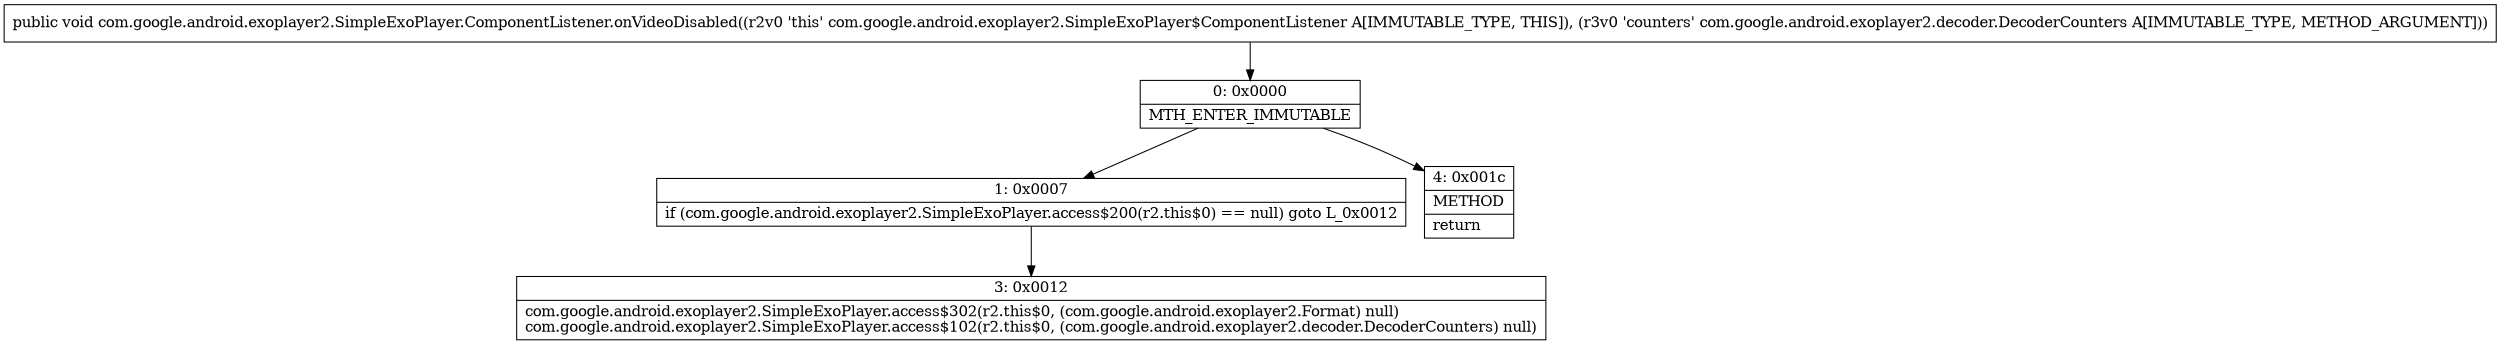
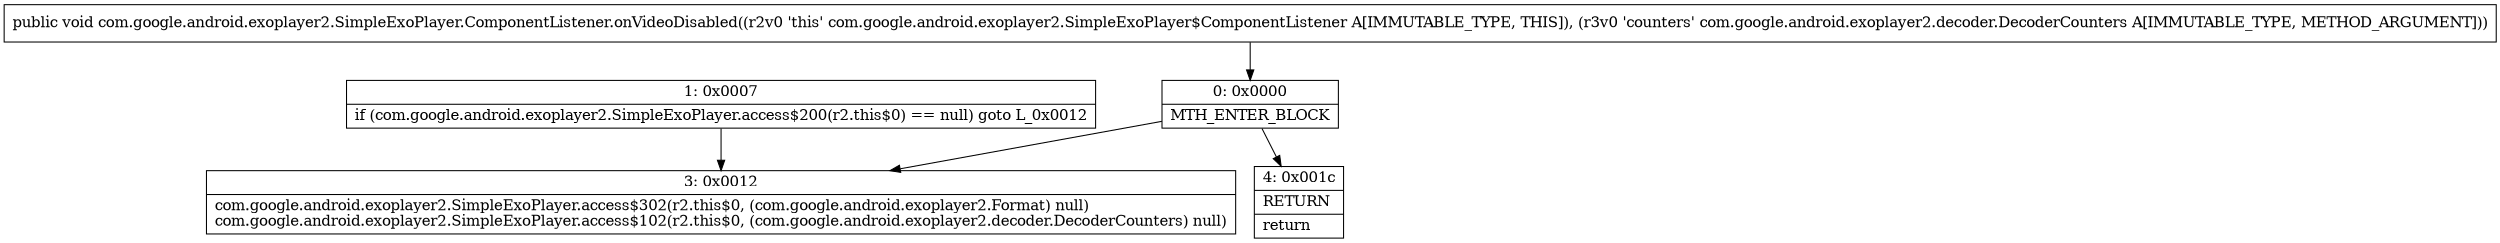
  digraph {
    node [shape=record]
-   n1 [label="{0\:\ 0x0000|MTH_ENTER_IMMUTABLE\l}"]
+   n1 [label="{0\:\ 0x0000|MTH_ENTER_BLOCK\l}"]
    n2 [label="{1\:\ 0x0007|if (com.google.android.exoplayer2.SimpleExoPlayer.access$200(r2.this$0) == null) goto L_0x0012\l}"]
-   n3 [label="{4\:\ 0x001c|METHOD\l|return\l}"]
+   n3 [label="{4\:\ 0x001c|RETURN\l|return\l}"]
    n4 [label="{3\:\ 0x0012|com.google.android.exoplayer2.SimpleExoPlayer.access$302(r2.this$0, (com.google.android.exoplayer2.Format) null)\lcom.google.android.exoplayer2.SimpleExoPlayer.access$102(r2.this$0, (com.google.android.exoplayer2.decoder.DecoderCounters) null)\l}"]
    n5 [label="{public void com.google.android.exoplayer2.SimpleExoPlayer.ComponentListener.onVideoDisabled((r2v0 'this' com.google.android.exoplayer2.SimpleExoPlayer$ComponentListener A[IMMUTABLE_TYPE, THIS]), (r3v0 'counters' com.google.android.exoplayer2.decoder.DecoderCounters A[IMMUTABLE_TYPE, METHOD_ARGUMENT])) }"]
-   n1 -> n2
+   n1 -> n4
    n1 -> n3
    n2 -> n4
    n5 -> n1
  }
